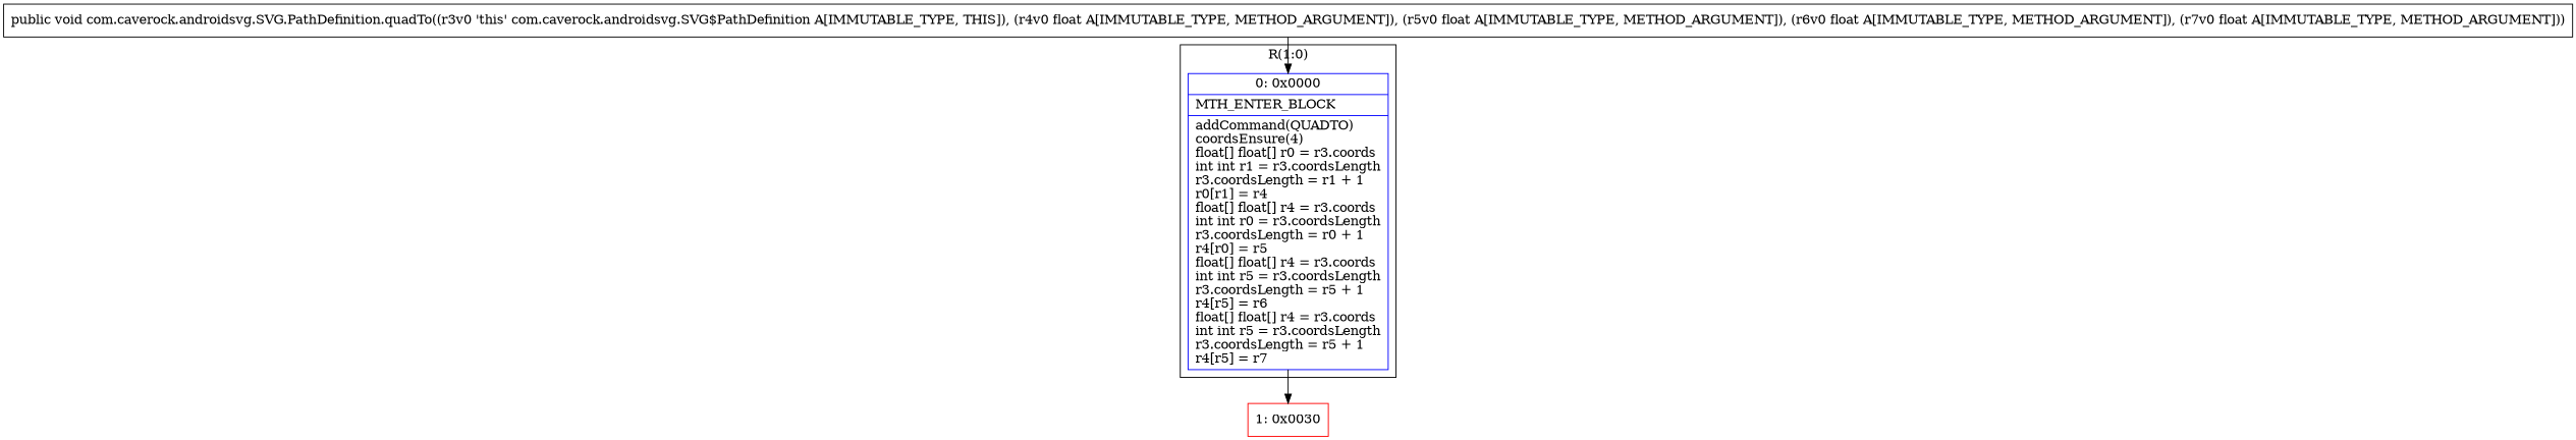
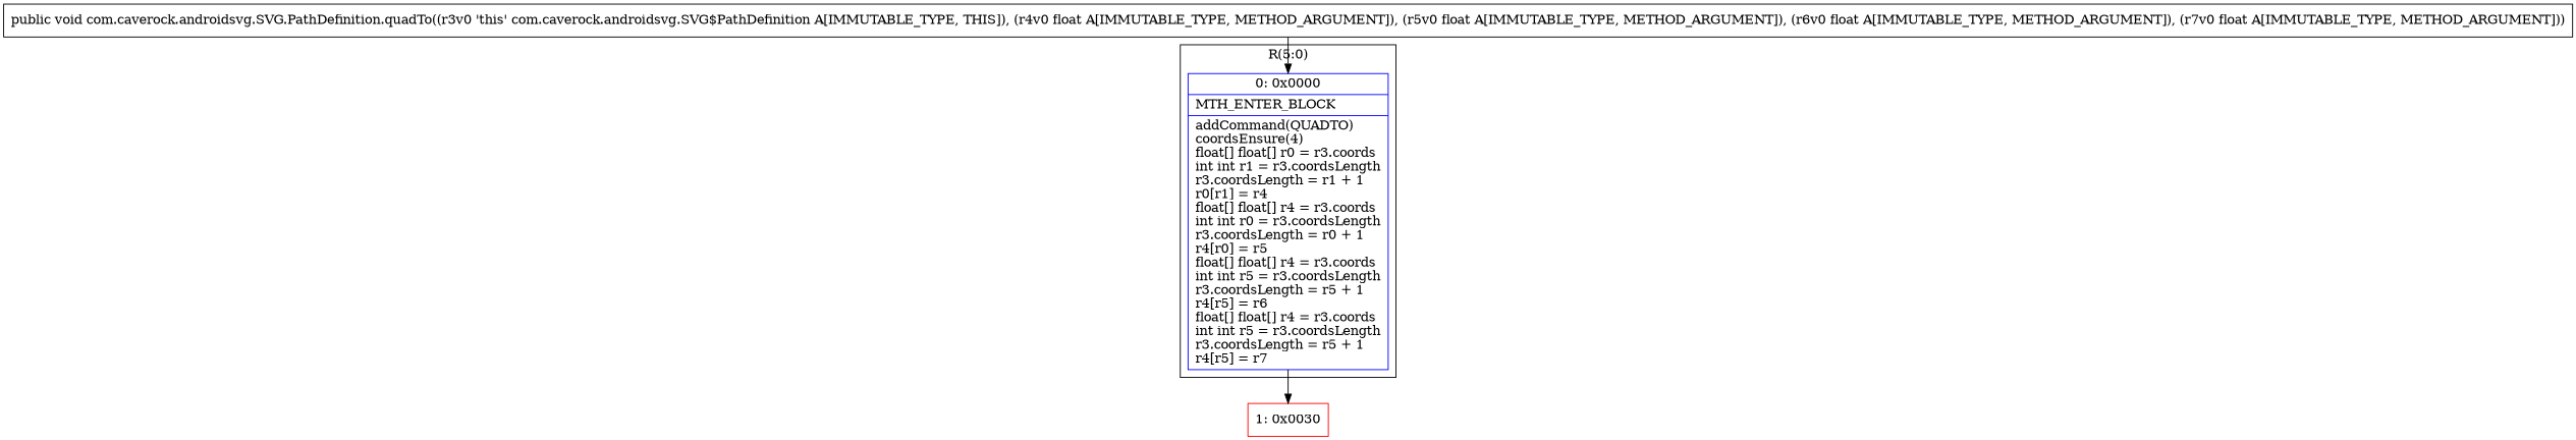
  digraph {
    fontname="DejaVu Serif"
    node [shape=record fontname="DejaVu Serif"]
    edge [fontname="DejaVu Serif"]
    n1 [color=blue label="{0\:\ 0x0000|MTH_ENTER_BLOCK\l|addCommand(QUADTO)\lcoordsEnsure(4)\lfloat[] float[] r0 = r3.coords\lint int r1 = r3.coordsLength\lr3.coordsLength = r1 + 1\lr0[r1] = r4\lfloat[] float[] r4 = r3.coords\lint int r0 = r3.coordsLength\lr3.coordsLength = r0 + 1\lr4[r0] = r5\lfloat[] float[] r4 = r3.coords\lint int r5 = r3.coordsLength\lr3.coordsLength = r5 + 1\lr4[r5] = r6\lfloat[] float[] r4 = r3.coords\lint int r5 = r3.coordsLength\lr3.coordsLength = r5 + 1\lr4[r5] = r7\l}"]
    n2 [color=red label="{1\:\ 0x0030}"]
    n3 [label="{public void com.caverock.androidsvg.SVG.PathDefinition.quadTo((r3v0 'this' com.caverock.androidsvg.SVG$PathDefinition A[IMMUTABLE_TYPE, THIS]), (r4v0 float A[IMMUTABLE_TYPE, METHOD_ARGUMENT]), (r5v0 float A[IMMUTABLE_TYPE, METHOD_ARGUMENT]), (r6v0 float A[IMMUTABLE_TYPE, METHOD_ARGUMENT]), (r7v0 float A[IMMUTABLE_TYPE, METHOD_ARGUMENT])) }"]
    subgraph cluster_1 {
-     label="R(1:0)"
+     label="R(5:0)"
      n1
    }
    n1 -> n2
    n3 -> n1
  }
